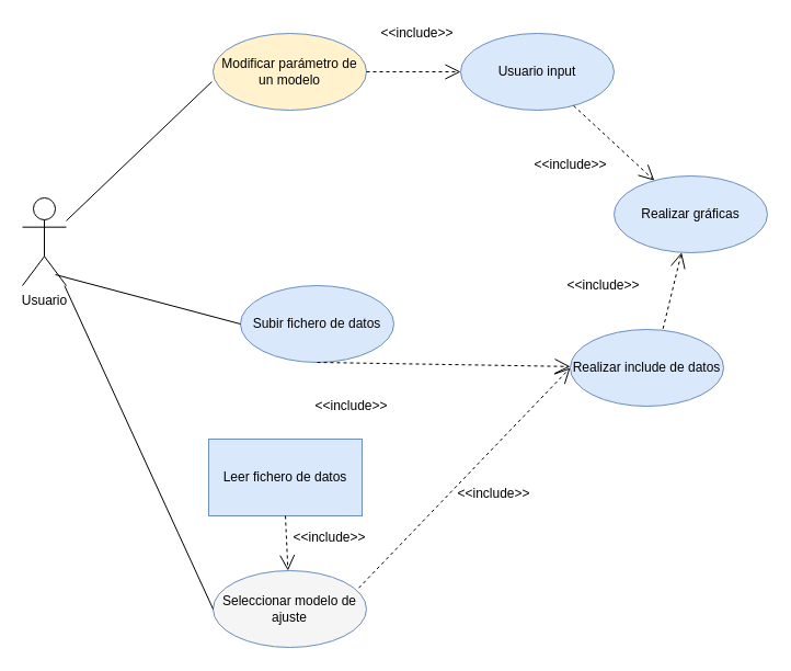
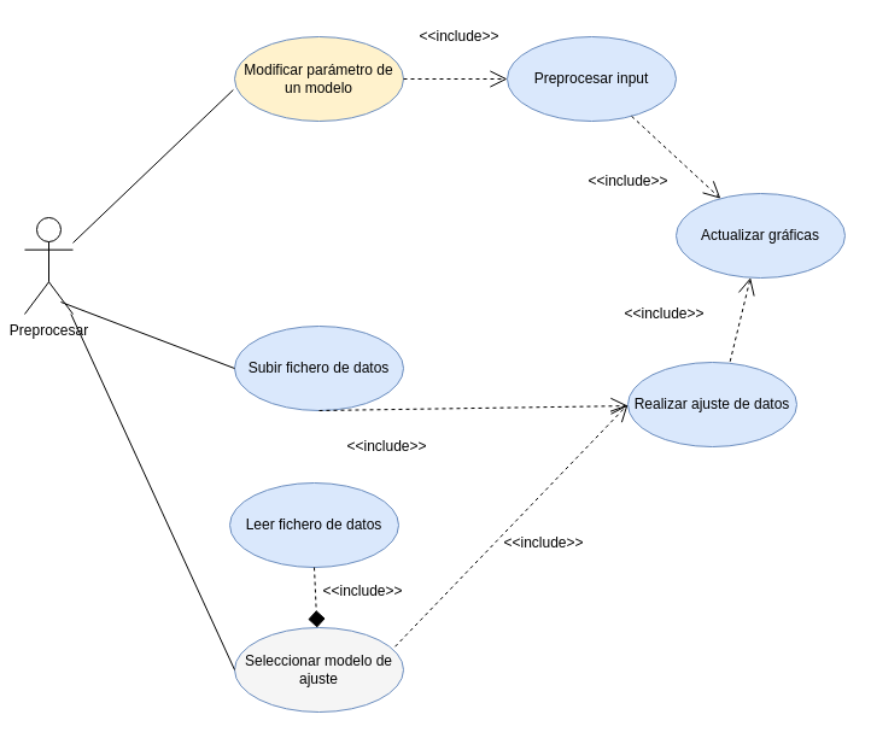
  <mxCell id="0" />
  <mxCell id="1" parent="0" />
- <mxCell id="2" value="Usuario" style="shape=umlActor;verticalLabelPosition=bottom;verticalAlign=top;html=1;" vertex="1" parent="1"><mxGeometry x="20" y="180" width="40" height="80" as="geometry" /></mxCell>
+ <mxCell id="2" value="Preprocesar" style="shape=umlActor;verticalLabelPosition=bottom;verticalAlign=top;html=1;" vertex="1" parent="1"><mxGeometry x="20" y="180" width="40" height="80" as="geometry" /></mxCell>
  <mxCell id="3" value="Modificar parámetro de un modelo" style="ellipse;whiteSpace=wrap;html=1;fillColor=#fff2cc;strokeColor=#6c8ebf;" vertex="1" parent="1"><mxGeometry x="194" y="30" width="140" height="70" as="geometry" /></mxCell>
- <mxCell id="4" value="Usuario input" style="ellipse;whiteSpace=wrap;html=1;fillColor=#dae8fc;strokeColor=#6c8ebf;" vertex="1" parent="1"><mxGeometry x="420" y="30" width="140" height="70" as="geometry" /></mxCell>
- <mxCell id="5" value="Subir fichero de datos" style="ellipse;whiteSpace=wrap;html=1;fillColor=#dae8fc;strokeColor=#6c8ebf;" vertex="1" parent="1"><mxGeometry x="219" y="260" width="140" height="70" as="geometry" /></mxCell>
- <mxCell id="6" value="Leer fichero de datos" style="whiteSpace=wrap;html=1;fillColor=#dae8fc;strokeColor=#6c8ebf;rounded=0;" vertex="1" parent="1"><mxGeometry x="190" y="400" width="140" height="70" as="geometry" /></mxCell>
- <mxCell id="7" value="Realizar gráficas" style="ellipse;whiteSpace=wrap;html=1;fillColor=#dae8fc;strokeColor=#6c8ebf;" vertex="1" parent="1"><mxGeometry x="560" y="160" width="140" height="70" as="geometry" /></mxCell>
+ <mxCell id="4" value="Preprocesar input" style="ellipse;whiteSpace=wrap;html=1;fillColor=#dae8fc;strokeColor=#6c8ebf;" vertex="1" parent="1"><mxGeometry x="420" y="30" width="140" height="70" as="geometry" /></mxCell>
+ <mxCell id="5" value="Subir fichero de datos" style="ellipse;whiteSpace=wrap;html=1;fillColor=#dae8fc;strokeColor=#6c8ebf;" vertex="1" parent="1"><mxGeometry x="194" y="270" width="140" height="70" as="geometry" /></mxCell>
+ <mxCell id="6" value="Leer fichero de datos" style="ellipse;whiteSpace=wrap;html=1;fillColor=#dae8fc;strokeColor=#6c8ebf;" vertex="1" parent="1"><mxGeometry x="190" y="400" width="140" height="70" as="geometry" /></mxCell>
+ <mxCell id="7" value="Actualizar gráficas" style="ellipse;whiteSpace=wrap;html=1;fillColor=#dae8fc;strokeColor=#6c8ebf;" vertex="1" parent="1"><mxGeometry x="560" y="160" width="140" height="70" as="geometry" /></mxCell>
  <mxCell id="8" value="Seleccionar modelo de ajuste" style="ellipse;whiteSpace=wrap;html=1;fillColor=#f5f5f5;strokeColor=#6c8ebf;" vertex="1" parent="1"><mxGeometry x="194" y="520" width="140" height="70" as="geometry" /></mxCell>
- <mxCell id="9" value="Realizar include de datos" style="ellipse;whiteSpace=wrap;html=1;fillColor=#dae8fc;strokeColor=#6c8ebf;" vertex="1" parent="1"><mxGeometry x="520" y="300" width="140" height="70" as="geometry" /></mxCell>
+ <mxCell id="9" value="Realizar ajuste de datos" style="ellipse;whiteSpace=wrap;html=1;fillColor=#dae8fc;strokeColor=#6c8ebf;" vertex="1" parent="1"><mxGeometry x="520" y="300" width="140" height="70" as="geometry" /></mxCell>
  <mxCell id="10" value="" style="endArrow=none;endFill=0;endSize=12;html=1;rounded=0;entryX=-0.008;entryY=0.629;entryDx=0;entryDy=0;entryPerimeter=0;" edge="1" parent="1" source="2" target="3"><mxGeometry width="160" relative="1" as="geometry"><mxPoint x="270" y="290" as="sourcePoint" /><mxPoint x="430" y="290" as="targetPoint" /></mxGeometry></mxCell>
  <mxCell id="11" value="" style="endArrow=none;endFill=0;endSize=12;html=1;rounded=0;entryX=0;entryY=0.5;entryDx=0;entryDy=0;exitX=0.75;exitY=0.875;exitDx=0;exitDy=0;exitPerimeter=0;" edge="1" parent="1" source="2" target="5"><mxGeometry width="160" relative="1" as="geometry"><mxPoint x="80" y="222.884" as="sourcePoint" /><mxPoint x="218.88" y="104.03" as="targetPoint" /></mxGeometry></mxCell>
  <mxCell id="12" value="" style="endArrow=open;endFill=1;endSize=12;html=1;rounded=0;entryX=0;entryY=0.5;entryDx=0;entryDy=0;exitX=1;exitY=0.5;exitDx=0;exitDy=0;dashed=1;" edge="1" parent="1" source="3" target="4"><mxGeometry width="160" relative="1" as="geometry"><mxPoint x="270" y="330" as="sourcePoint" /><mxPoint x="430" y="330" as="targetPoint" /></mxGeometry></mxCell>
  <mxCell id="13" value="" style="endArrow=open;endFill=1;endSize=12;html=1;rounded=0;dashed=1;" edge="1" parent="1" source="4" target="7"><mxGeometry width="160" relative="1" as="geometry"><mxPoint x="344" y="75" as="sourcePoint" /><mxPoint x="430" y="75" as="targetPoint" /></mxGeometry></mxCell>
  <mxCell id="14" value="" style="endArrow=open;endFill=1;endSize=12;html=1;rounded=0;entryX=0;entryY=0.5;entryDx=0;entryDy=0;exitX=0.95;exitY=0.225;exitDx=0;exitDy=0;dashed=1;exitPerimeter=0;" edge="1" parent="1" source="8" target="9"><mxGeometry width="160" relative="1" as="geometry"><mxPoint x="354" y="85" as="sourcePoint" /><mxPoint x="440" y="85" as="targetPoint" /></mxGeometry></mxCell>
  <mxCell id="15" value="" style="endArrow=open;endFill=1;endSize=12;html=1;rounded=0;exitX=0.605;exitY=-0.01;exitDx=0;exitDy=0;dashed=1;exitPerimeter=0;" edge="1" parent="1" source="9" target="7"><mxGeometry width="160" relative="1" as="geometry"><mxPoint x="501.78" y="418.74" as="sourcePoint" /><mxPoint x="530" y="345" as="targetPoint" /></mxGeometry></mxCell>
- <mxCell id="16" value="" style="endArrow=open;endFill=1;endSize=12;html=1;rounded=0;exitX=0.5;exitY=1;exitDx=0;exitDy=0;dashed=1;" edge="1" parent="1" source="6" target="8"><mxGeometry width="160" relative="1" as="geometry"><mxPoint x="511.78" y="428.74" as="sourcePoint" /><mxPoint x="380" y="450" as="targetPoint" /></mxGeometry></mxCell>
+ <mxCell id="16" value="" style="endArrow=diamond;endFill=1;endSize=12;html=1;rounded=0;exitX=0.5;exitY=1;exitDx=0;exitDy=0;dashed=1;" edge="1" parent="1" source="6" target="8"><mxGeometry width="160" relative="1" as="geometry"><mxPoint x="511.78" y="428.74" as="sourcePoint" /><mxPoint x="380" y="450" as="targetPoint" /></mxGeometry></mxCell>
  <mxCell id="17" value="" style="endArrow=open;endFill=1;endSize=12;html=1;rounded=0;exitX=0.5;exitY=1;exitDx=0;exitDy=0;dashed=1;" edge="1" parent="1" source="5" target="9"><mxGeometry width="160" relative="1" as="geometry"><mxPoint x="521.78" y="438.74" as="sourcePoint" /><mxPoint x="550" y="365" as="targetPoint" /></mxGeometry></mxCell>
  <mxCell id="18" value="&amp;lt;&amp;lt;include&amp;gt;&amp;gt;" style="text;html=1;align=center;verticalAlign=middle;resizable=0;points=[];autosize=1;strokeColor=none;fillColor=none;" vertex="1" parent="1"><mxGeometry x="340" y="20" width="80" height="20" as="geometry" /></mxCell>
  <mxCell id="19" value="&amp;lt;&amp;lt;include&amp;gt;&amp;gt;" style="text;html=1;align=center;verticalAlign=middle;resizable=0;points=[];autosize=1;strokeColor=none;fillColor=none;" vertex="1" parent="1"><mxGeometry x="480" y="140" width="80" height="20" as="geometry" /></mxCell>
  <mxCell id="20" value="&amp;lt;&amp;lt;include&amp;gt;&amp;gt;" style="text;html=1;align=center;verticalAlign=middle;resizable=0;points=[];autosize=1;strokeColor=none;fillColor=none;" vertex="1" parent="1"><mxGeometry x="510" y="250" width="80" height="20" as="geometry" /></mxCell>
  <mxCell id="21" value="&amp;lt;&amp;lt;include&amp;gt;&amp;gt;" style="text;html=1;align=center;verticalAlign=middle;resizable=0;points=[];autosize=1;strokeColor=none;fillColor=none;" vertex="1" parent="1"><mxGeometry x="410" y="440" width="80" height="20" as="geometry" /></mxCell>
  <mxCell id="22" value="&amp;lt;&amp;lt;include&amp;gt;&amp;gt;" style="text;html=1;align=center;verticalAlign=middle;resizable=0;points=[];autosize=1;strokeColor=none;fillColor=none;" vertex="1" parent="1"><mxGeometry x="260" y="480" width="80" height="20" as="geometry" /></mxCell>
  <mxCell id="23" value="&amp;lt;&amp;lt;include&amp;gt;&amp;gt;" style="text;html=1;align=center;verticalAlign=middle;resizable=0;points=[];autosize=1;strokeColor=none;fillColor=none;" vertex="1" parent="1"><mxGeometry x="280" y="360" width="80" height="20" as="geometry" /></mxCell>
  <mxCell id="24" value="" style="endArrow=none;endFill=0;endSize=12;html=1;rounded=0;entryX=0;entryY=0.5;entryDx=0;entryDy=0;" edge="1" parent="1" source="2" target="8"><mxGeometry width="160" relative="1" as="geometry"><mxPoint x="60" y="260" as="sourcePoint" /><mxPoint x="190" y="540" as="targetPoint" /></mxGeometry></mxCell>
